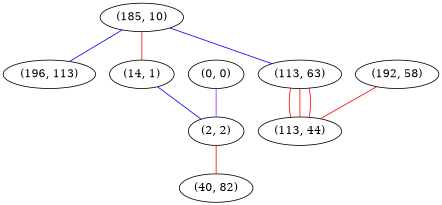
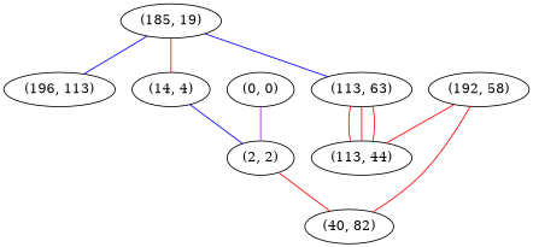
  graph {
    edge [color=red weight=1]
-   "(185, 19)" [label="(185, 10)"]
-   "(14, 4)" [label="(14, 1)"]
+   "(185, 19)"
+   "(14, 4)"
    n3 [label="(113, 63)"]
    "(196, 113)"
    "(2, 2)"
    "(113, 44)"
    "(40, 82)"
    "(0, 0)"
    n9 [label="(192, 58)"]
    "(185, 19)" -- "(14, 4)"
    "(185, 19)" -- n3 [color=blue weight=3]
    "(185, 19)" -- "(196, 113)" [color=blue weight=3]
    "(14, 4)" -- "(2, 2)" [color=blue weight=3]
    n3 -- "(113, 44)"
    n3 -- "(113, 44)"
    n3 -- "(113, 44)"
    "(2, 2)" -- "(40, 82)"
    "(0, 0)" -- "(2, 2)" [color=purple weight=4]
    n9 -- "(113, 44)"
+   n9 -- "(40, 82)"
  }
